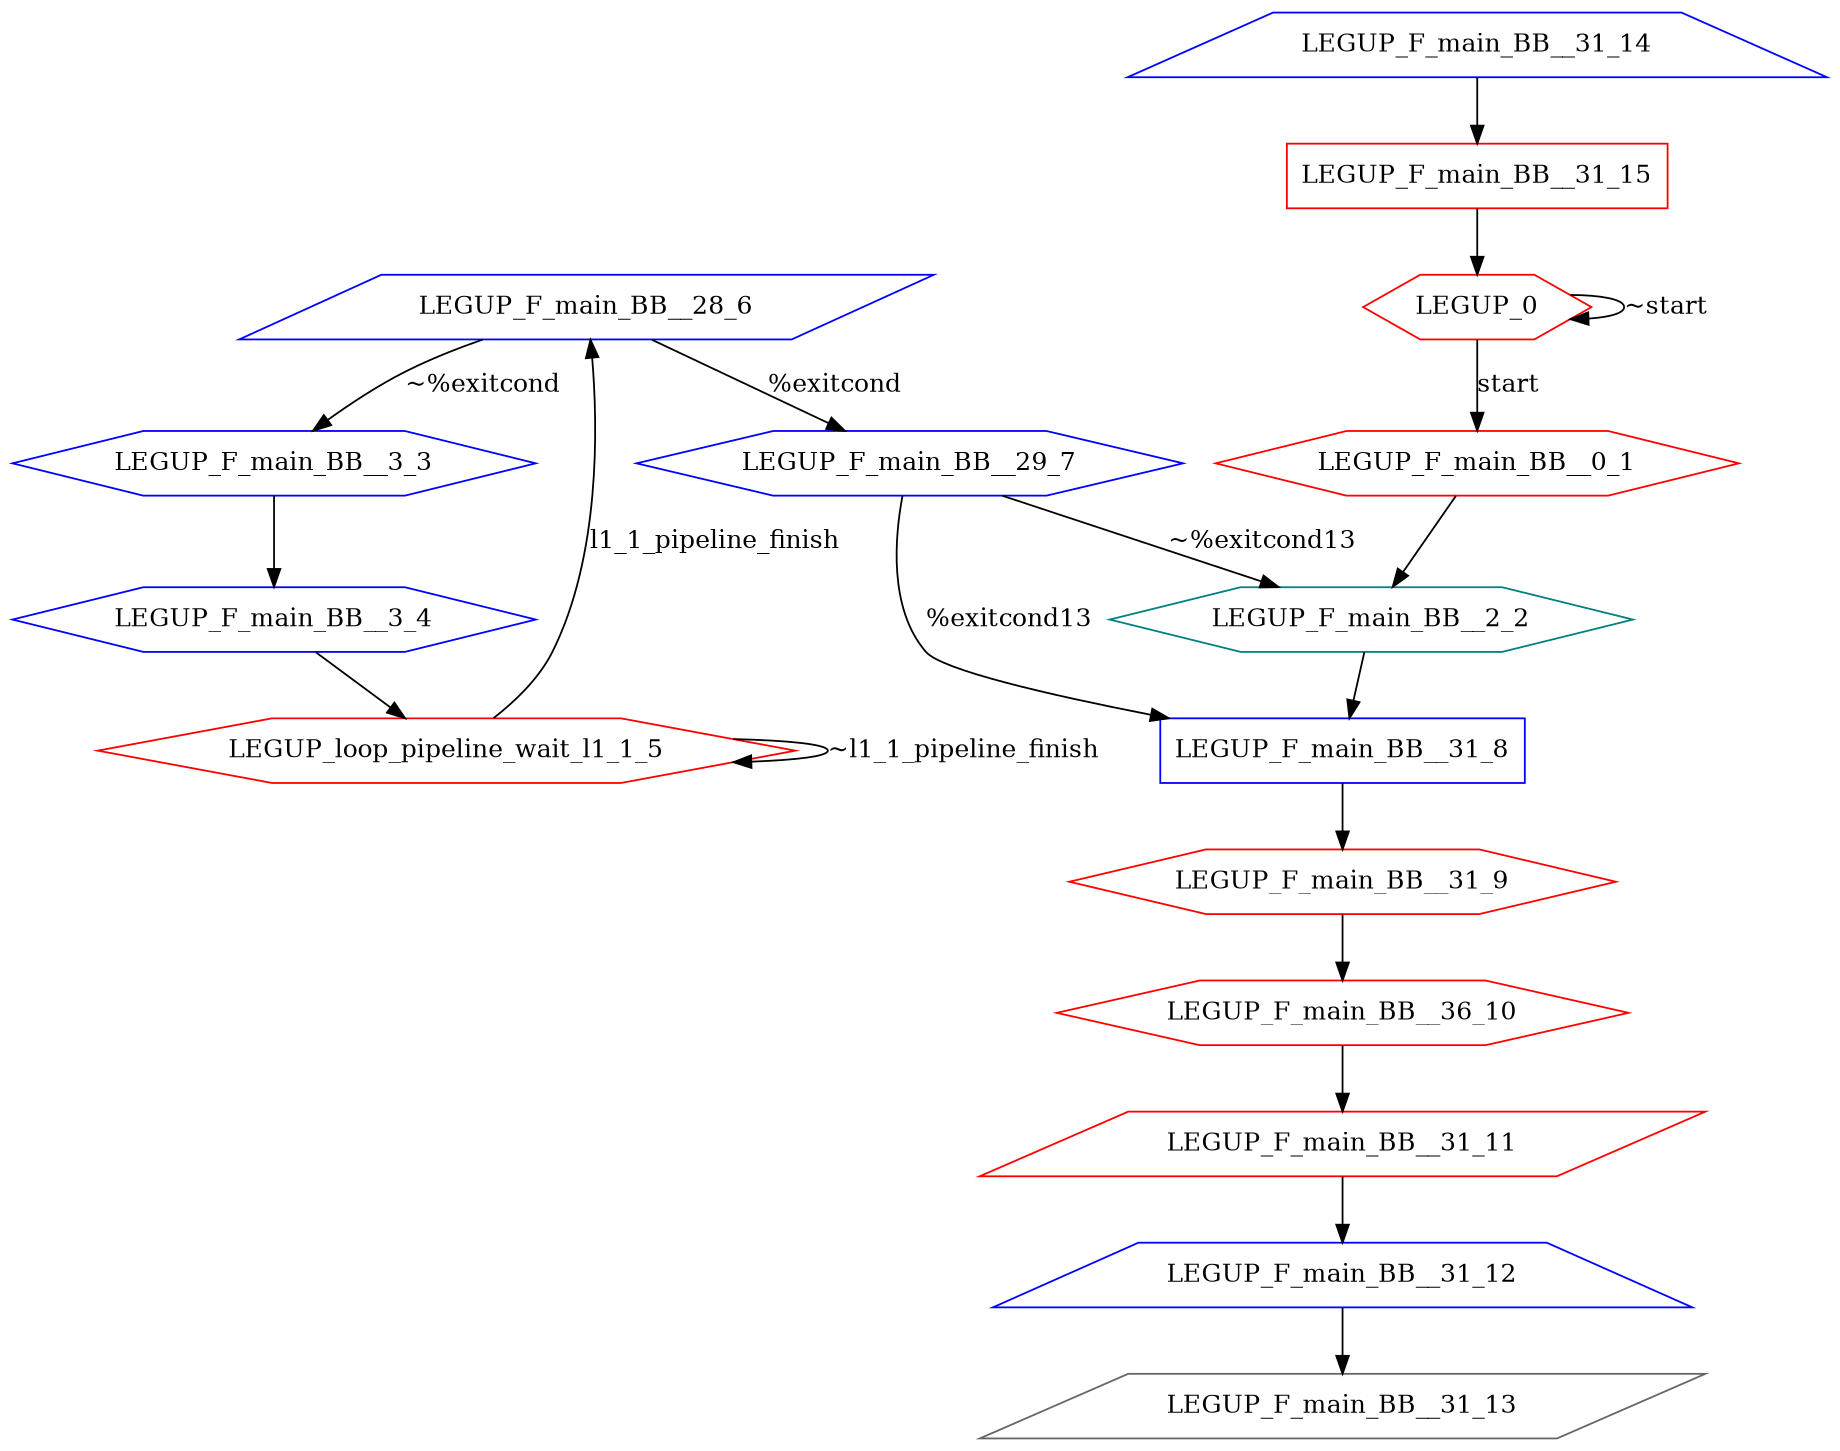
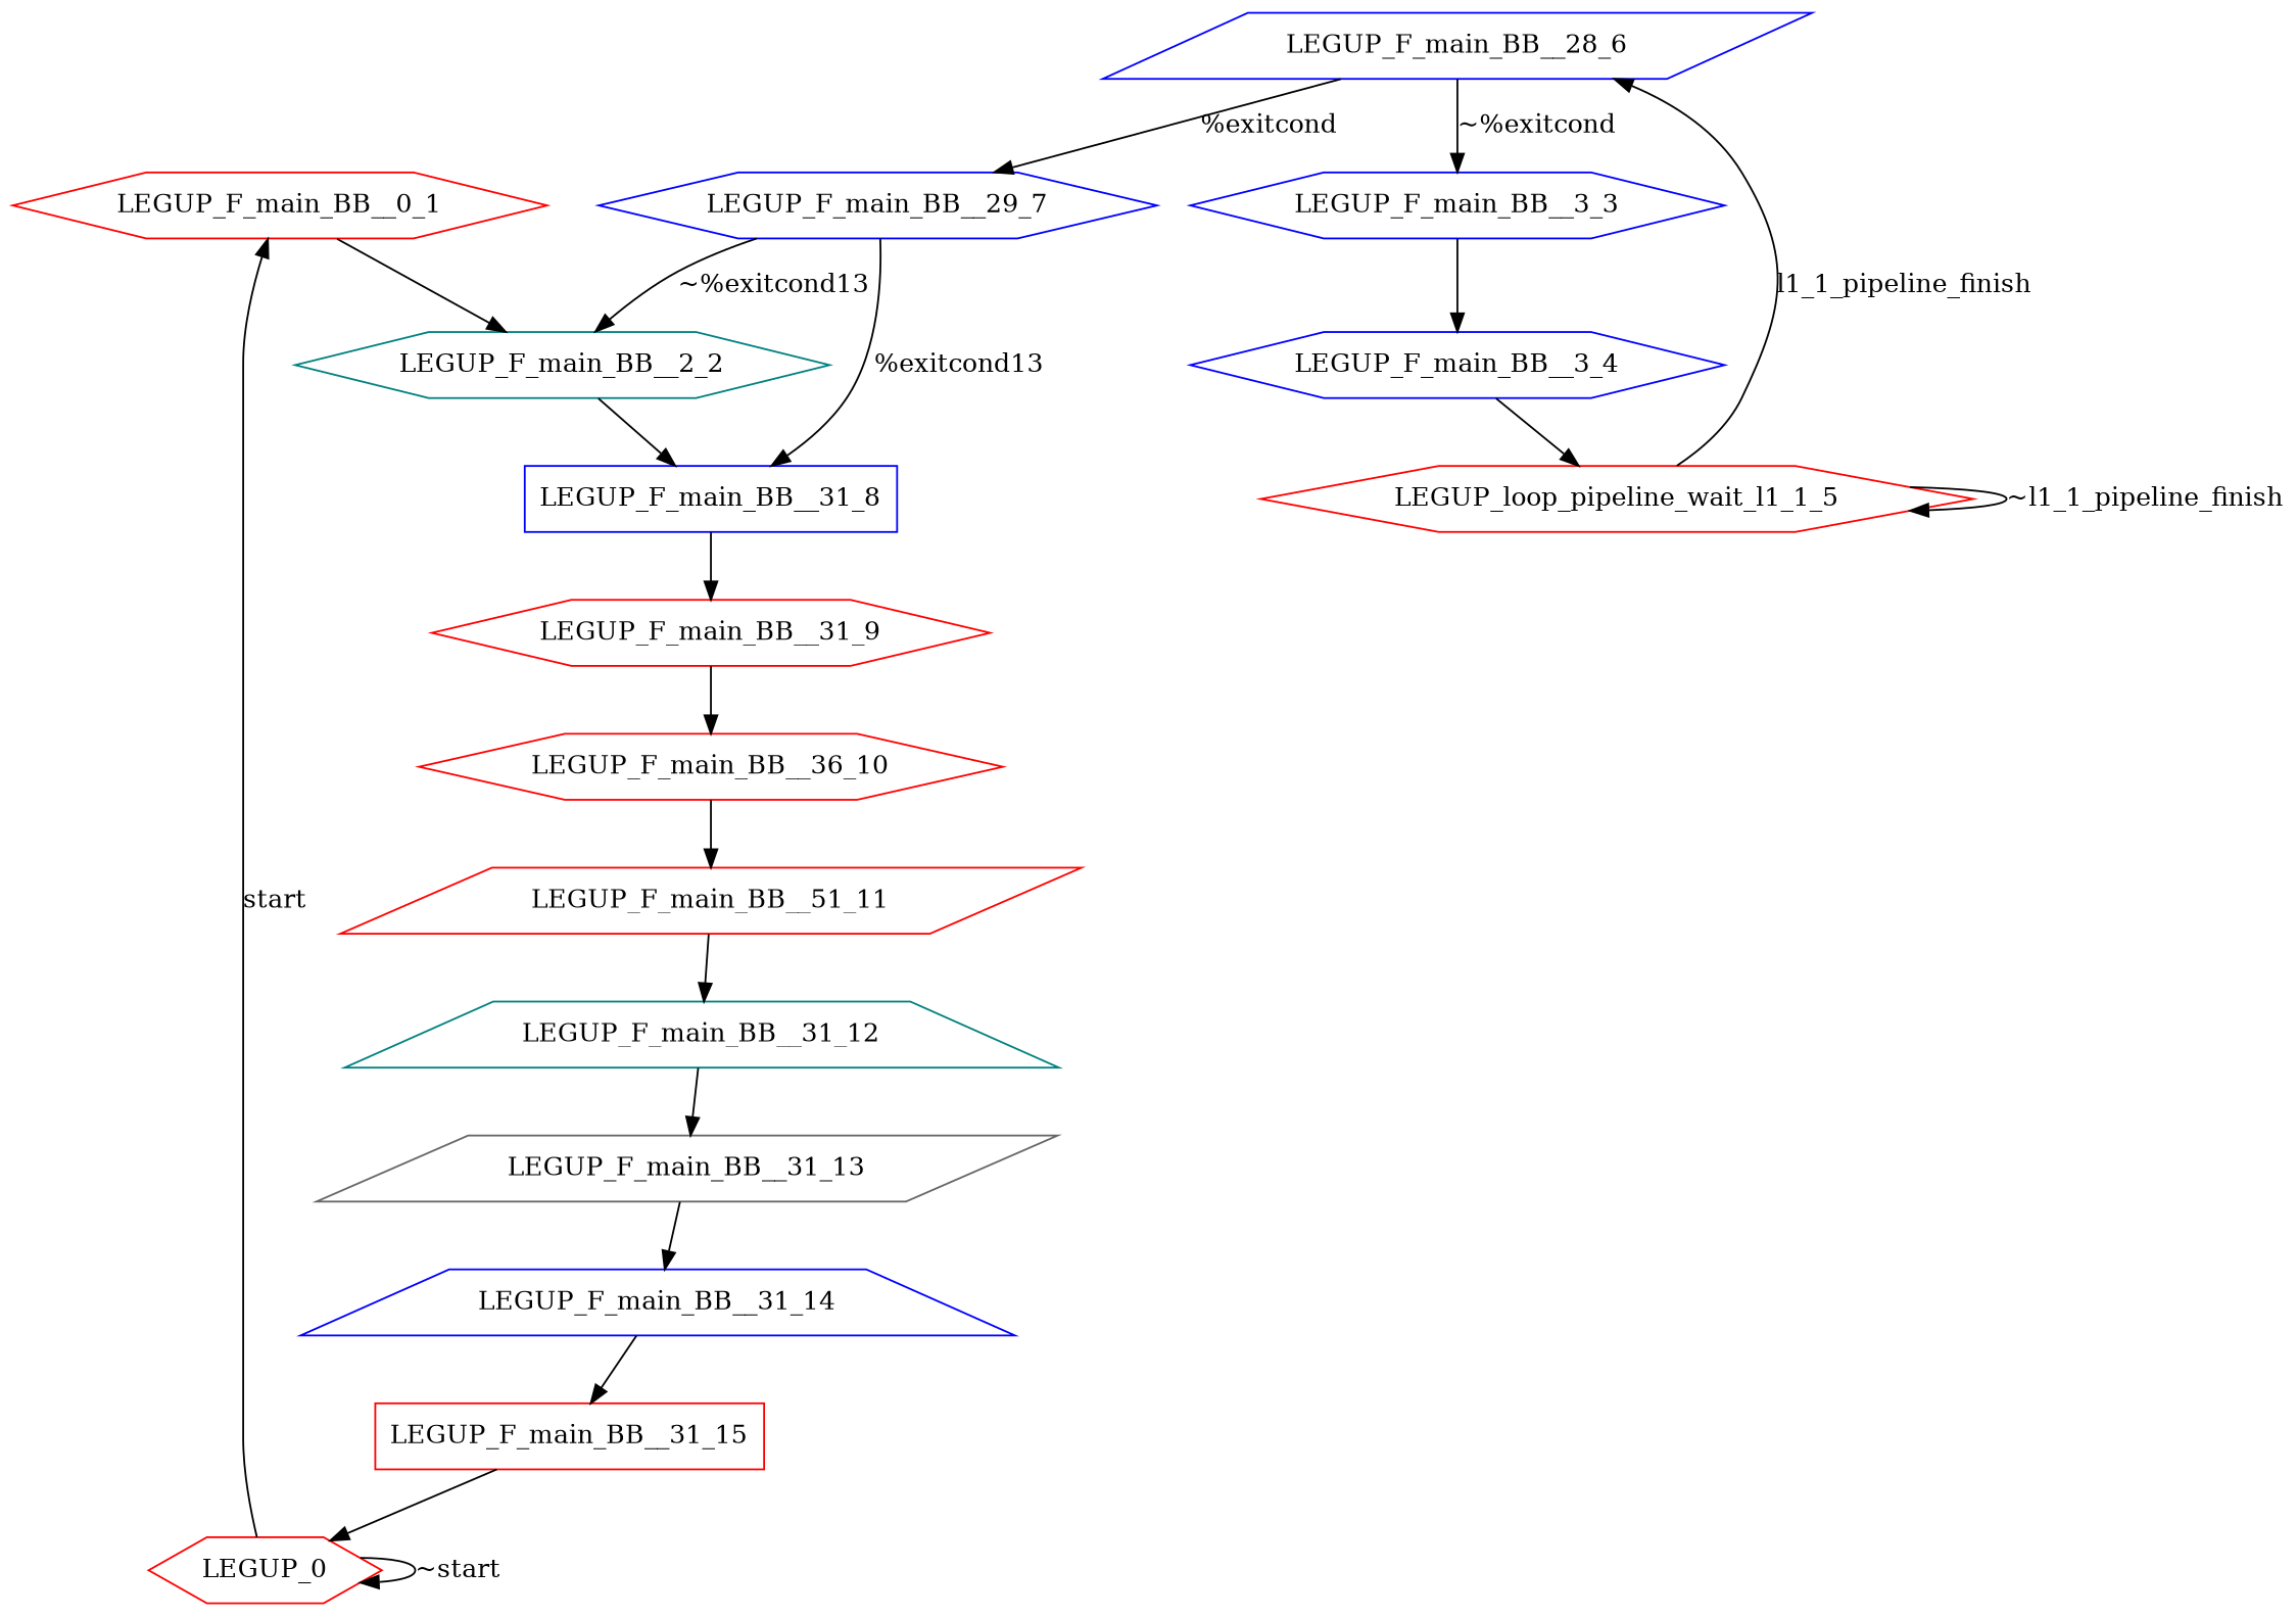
  digraph {
    node [color=red shape=hexagon]
    n1 [label=LEGUP_F_main_BB__0_1]
    n2 [color=teal label=LEGUP_F_main_BB__2_2]
    n3 [color=blue label=LEGUP_F_main_BB__31_8 shape=box]
    n4 [label=LEGUP_0]
    n5 [color=blue label=LEGUP_F_main_BB__3_3]
    n6 [color=blue label=LEGUP_F_main_BB__3_4]
    n7 [label=LEGUP_loop_pipeline_wait_l1_1_5]
    n8 [color=blue label=LEGUP_F_main_BB__28_6 shape=parallelogram]
    n9 [color=blue label=LEGUP_F_main_BB__29_7]
    n10 [label=LEGUP_F_main_BB__31_9]
    n11 [label=LEGUP_F_main_BB__36_10]
-   n12 [label=LEGUP_F_main_BB__31_11 shape=parallelogram]
-   n13 [color=blue label=LEGUP_F_main_BB__31_12 shape=trapezium]
+   n12 [label=LEGUP_F_main_BB__51_11 shape=parallelogram]
+   n13 [color=teal label=LEGUP_F_main_BB__31_12 shape=trapezium]
    n14 [color=gray40 label=LEGUP_F_main_BB__31_13 shape=parallelogram]
    n15 [color=blue label=LEGUP_F_main_BB__31_14 shape=trapezium]
    n16 [label=LEGUP_F_main_BB__31_15 shape=box]
    n1 -> n2
    n2 -> n3
    n3 -> n10
    n4 -> n1 [label=start]
    n4 -> n4 [label="~start"]
    n5 -> n6
    n6 -> n7
    n7 -> n7 [label="~l1_1_pipeline_finish"]
    n7 -> n8 [label=l1_1_pipeline_finish]
    n8 -> n5 [label="~%exitcond"]
    n8 -> n9 [label="%exitcond"]
    n9 -> n2 [label="~%exitcond13"]
    n9 -> n3 [label="%exitcond13"]
    n10 -> n11
    n11 -> n12
    n12 -> n13
    n13 -> n14
+   n14 -> n15
    n15 -> n16
    n16 -> n4
  }
